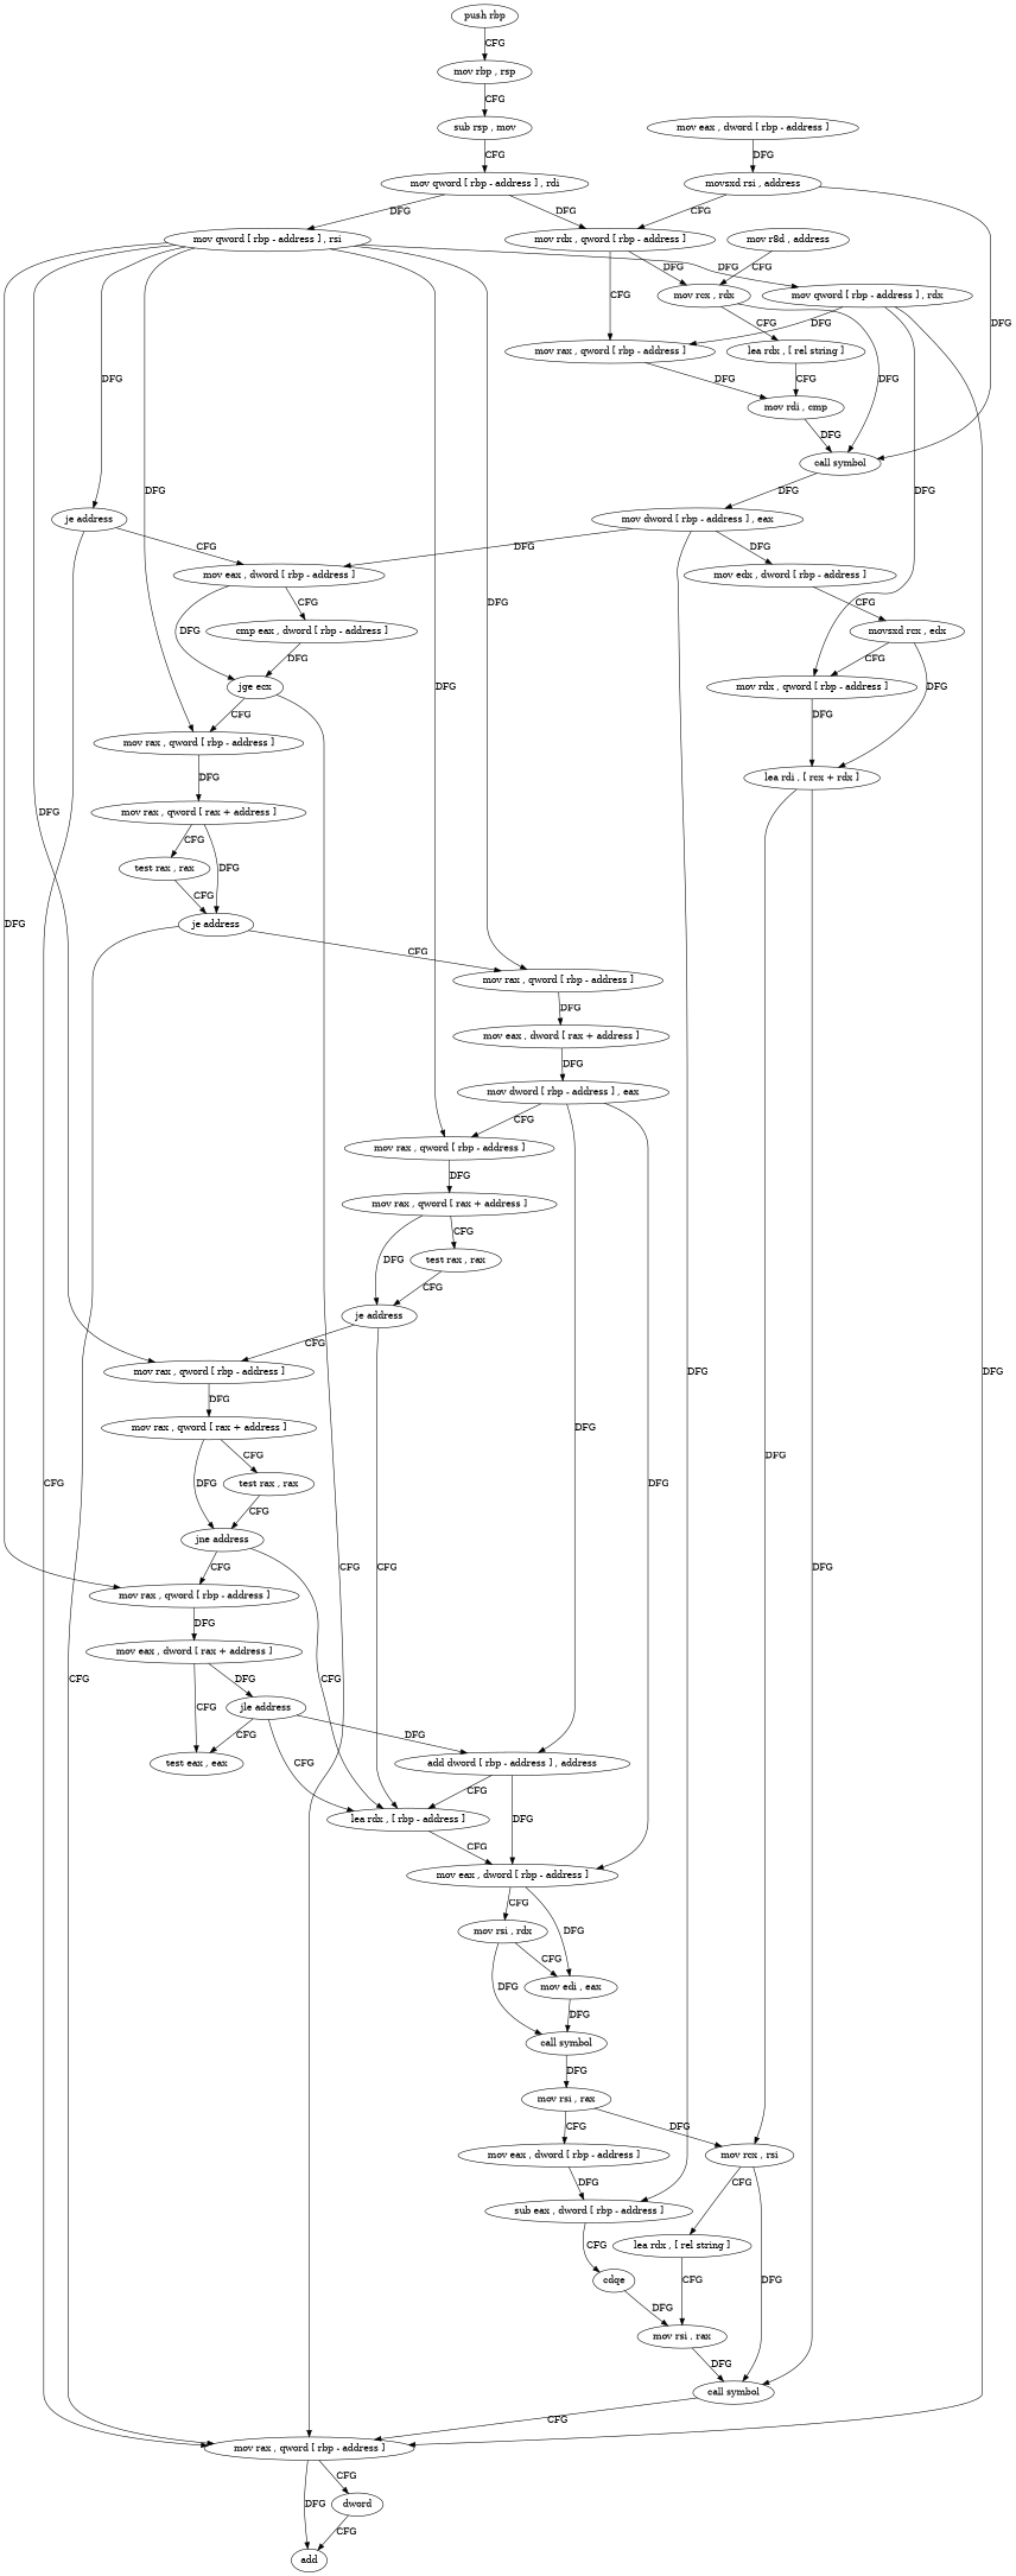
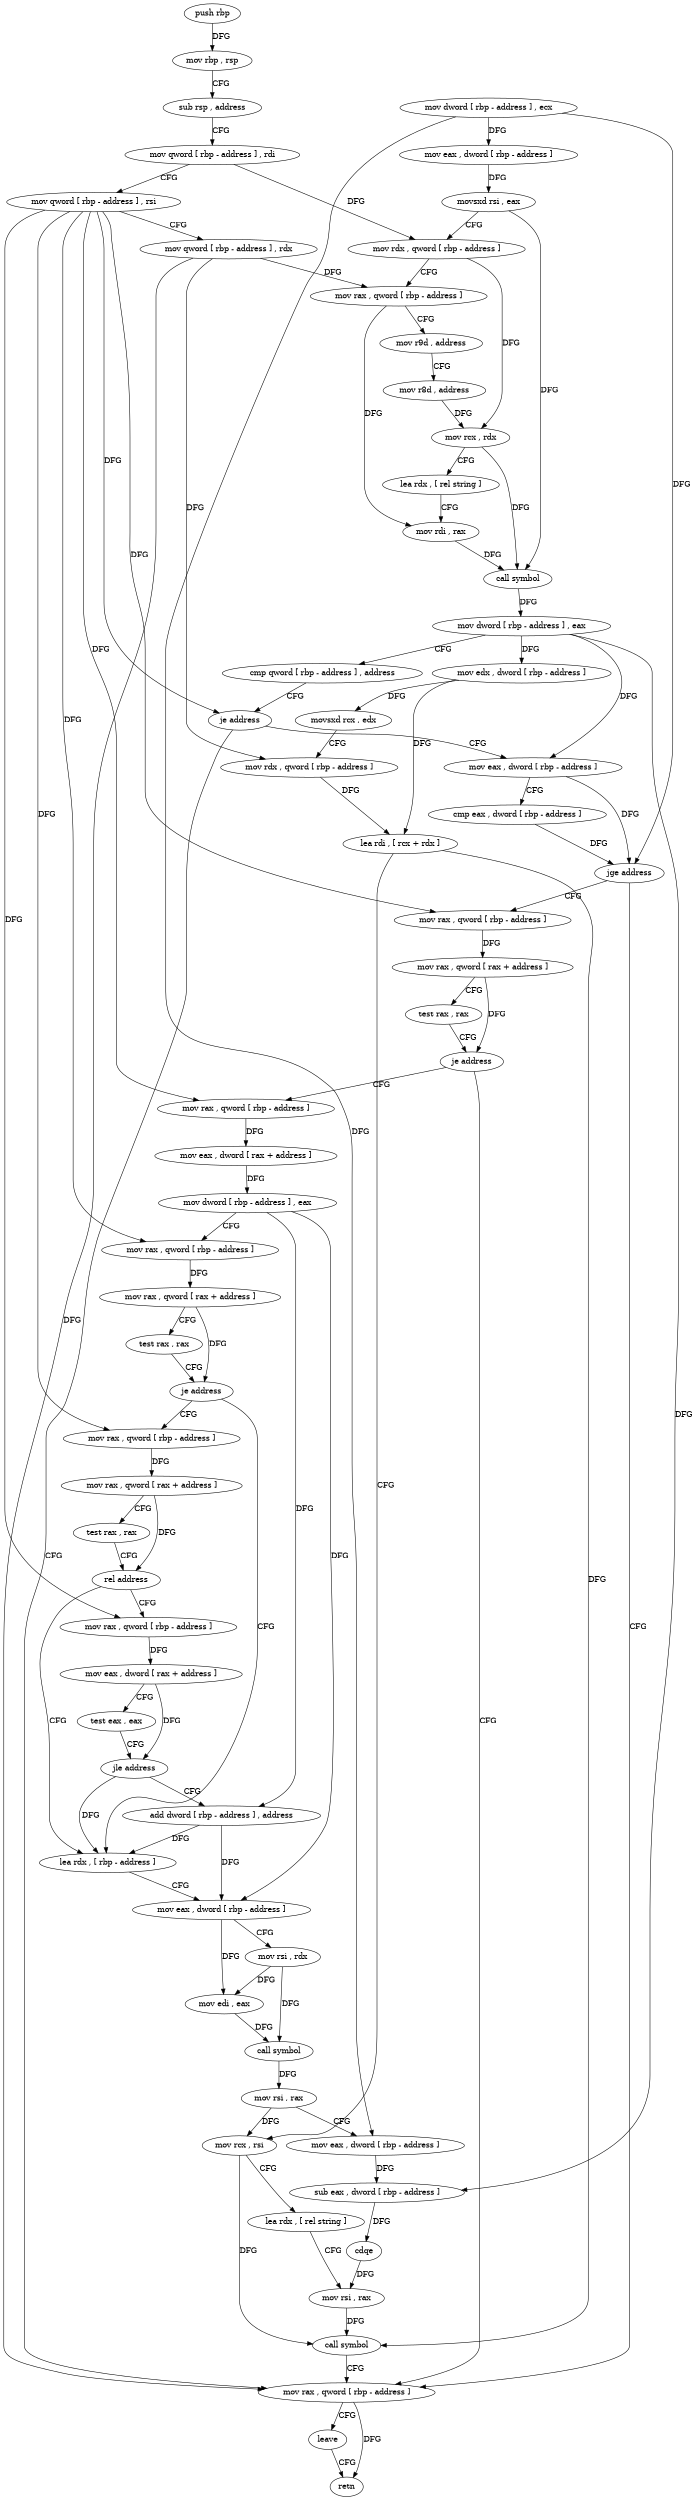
  digraph {
    n1 [label="push rbp"]
    n2 [label="mov rbp , rsp"]
-   n3 [label="sub rsp , mov"]
+   n3 [label="sub rsp , address"]
    n4 [label="mov qword [ rbp - address ] , rdi"]
    n5 [label="mov qword [ rbp - address ] , rsi"]
    n6 [label="mov rdx , qword [ rbp - address ]"]
    n7 [label="mov qword [ rbp - address ] , rdx"]
    n8 [label="je address"]
    n9 [label="mov rax , qword [ rbp - address ]"]
    n10 [label="mov rax , qword [ rbp - address ]"]
    n11 [label="mov rax , qword [ rbp - address ]"]
    n12 [label="mov rax , qword [ rbp - address ]"]
    n13 [label="mov rax , qword [ rbp - address ]"]
    n14 [label="mov rax , qword [ rbp - address ]"]
    n15 [label="mov rcx , rdx"]
    n16 [label="mov rax , qword [ rbp - address ]"]
    n17 [label="mov rdx , qword [ rbp - address ]"]
    n18 [label="mov eax , dword [ rbp - address ]"]
    n19 [label="mov rax , qword [ rax + address ]"]
    n20 [label="mov eax , dword [ rax + address ]"]
    n21 [label="mov rax , qword [ rax + address ]"]
    n22 [label="mov rax , qword [ rax + address ]"]
    n23 [label="mov eax , dword [ rax + address ]"]
+   n24 [label="mov dword [ rbp - address ] , ecx"]
    n25 [label="mov eax , dword [ rbp - address ]"]
-   n26 [label="jge ecx"]
+   n26 [label="jge address"]
    n27 [label="mov eax , dword [ rbp - address ]"]
-   n29 [label="mov rdi , cmp"]
-   n30 [label=dword]
-   n31 [label=add]
+   n28 [label="mov r9d , address"]
+   n29 [label="mov rdi , rax"]
+   n30 [label=leave]
+   n31 [label=retn]
    n32 [label="lea rdi , [ rcx + rdx ]"]
-   n33 [label="movsxd rsi , address"]
+   n33 [label="movsxd rsi , eax"]
    n34 [label="sub eax , dword [ rbp - address ]"]
    n35 [label="call symbol"]
    n36 [label="mov dword [ rbp - address ] , eax"]
    n37 [label="lea rdx , [ rel string ]"]
    n38 [label="mov r8d , address"]
+   n39 [label="cmp qword [ rbp - address ] , address"]
    n40 [label="mov edx , dword [ rbp - address ]"]
    n41 [label="cmp eax , dword [ rbp - address ]"]
    n42 [label=cdqe]
    n43 [label="movsxd rcx , edx"]
    n44 [label="test rax , rax"]
    n45 [label="je address"]
    n46 [label="mov dword [ rbp - address ] , eax"]
    n47 [label="mov eax , dword [ rbp - address ]"]
    n48 [label="add dword [ rbp - address ] , address"]
    n49 [label="mov rsi , rdx"]
    n50 [label="mov edi , eax"]
    n51 [label="lea rdx , [ rbp - address ]"]
    n52 [label="test rax , rax"]
    n53 [label="je address"]
    n54 [label="test rax , rax"]
-   n55 [label="jne address"]
+   n55 [label="rel address"]
    n56 [label="call symbol"]
    n57 [label="mov rsi , rax"]
    n58 [label="mov rcx , rsi"]
    n59 [label="call symbol"]
    n60 [label="lea rdx , [ rel string ]"]
    n61 [label="mov rsi , rax"]
    n62 [label="test eax , eax"]
    n63 [label="jle address"]
-   n1 -> n2 [label=CFG]
+   n1 -> n2 [label=DFG]
    n2 -> n3 [label=CFG]
    n3 -> n4 [label=CFG]
-   n4 -> n5 [label=DFG]
+   n4 -> n5 [label=CFG]
    n4 -> n6 [label=DFG]
-   n5 -> n7 [label=DFG]
+   n5 -> n7 [label=CFG]
    n5 -> n8 [label=DFG]
    n5 -> n9 [label=DFG]
    n5 -> n10 [label=DFG]
    n5 -> n11 [label=DFG]
    n5 -> n12 [label=DFG]
    n5 -> n13 [label=DFG]
    n6 -> n14 [label=CFG]
    n6 -> n15 [label=DFG]
    n7 -> n14 [label=DFG]
    n7 -> n16 [label=DFG]
    n7 -> n17 [label=DFG]
    n8 -> n16 [label=CFG]
    n8 -> n18 [label=CFG]
    n9 -> n19 [label=DFG]
    n10 -> n20 [label=DFG]
    n11 -> n21 [label=DFG]
    n12 -> n22 [label=DFG]
    n13 -> n23 [label=DFG]
+   n14 -> n28 [label=CFG]
    n14 -> n29 [label=DFG]
    n15 -> n35 [label=DFG]
    n15 -> n37 [label=CFG]
    n16 -> n30 [label=CFG]
    n16 -> n31 [label=DFG]
    n17 -> n32 [label=DFG]
    n18 -> n26 [label=DFG]
    n18 -> n41 [label=CFG]
    n19 -> n44 [label=CFG]
    n19 -> n45 [label=DFG]
    n20 -> n46 [label=DFG]
    n21 -> n52 [label=CFG]
    n21 -> n53 [label=DFG]
    n22 -> n54 [label=CFG]
    n22 -> n55 [label=DFG]
    n23 -> n62 [label=CFG]
    n23 -> n63 [label=DFG]
+   n24 -> n25 [label=DFG]
+   n24 -> n26 [label=DFG]
+   n24 -> n27 [label=DFG]
    n25 -> n33 [label=DFG]
    n26 -> n9 [label=CFG]
    n26 -> n16 [label=CFG]
    n27 -> n34 [label=DFG]
+   n28 -> n38 [label=CFG]
    n29 -> n35 [label=DFG]
    n30 -> n31 [label=CFG]
-   n32 -> n58 [label=DFG]
+   n32 -> n58 [label=CFG]
    n32 -> n59 [label=DFG]
    n33 -> n6 [label=CFG]
    n33 -> n35 [label=DFG]
-   n34 -> n42 [label=CFG]
+   n34 -> n42 [label=DFG]
    n35 -> n36 [label=DFG]
    n36 -> n18 [label=DFG]
    n36 -> n34 [label=DFG]
+   n36 -> n39 [label=CFG]
    n36 -> n40 [label=DFG]
    n37 -> n29 [label=CFG]
-   n38 -> n15 [label=CFG]
-   n40 -> n43 [label=CFG]
+   n38 -> n15 [label=DFG]
+   n39 -> n8 [label=CFG]
+   n40 -> n43 [label=DFG]
    n41 -> n26 [label=DFG]
    n42 -> n61 [label=DFG]
    n43 -> n17 [label=CFG]
-   n43 -> n32 [label=DFG]
+   n40 -> n32 [label=DFG]
    n44 -> n45 [label=CFG]
    n45 -> n10 [label=CFG]
    n45 -> n16 [label=CFG]
    n46 -> n11 [label=CFG]
    n46 -> n47 [label=DFG]
    n46 -> n48 [label=DFG]
    n47 -> n49 [label=CFG]
    n47 -> n50 [label=DFG]
    n48 -> n47 [label=DFG]
-   n48 -> n51 [label=CFG]
-   n49 -> n50 [label=CFG]
+   n48 -> n51 [label=DFG]
+   n49 -> n50 [label=DFG]
    n49 -> n56 [label=DFG]
    n50 -> n56 [label=DFG]
    n51 -> n47 [label=CFG]
    n52 -> n53 [label=CFG]
    n53 -> n12 [label=CFG]
    n53 -> n51 [label=CFG]
    n54 -> n55 [label=CFG]
    n55 -> n13 [label=CFG]
    n55 -> n51 [label=CFG]
    n56 -> n57 [label=DFG]
    n57 -> n27 [label=CFG]
    n57 -> n58 [label=DFG]
    n58 -> n59 [label=DFG]
    n58 -> n60 [label=CFG]
    n59 -> n16 [label=CFG]
    n60 -> n61 [label=CFG]
    n61 -> n59 [label=DFG]
-   n63 -> n62 [label=CFG]
-   n63 -> n48 [label=DFG]
-   n63 -> n51 [label=CFG]
+   n62 -> n63 [label=CFG]
+   n63 -> n48 [label=CFG]
+   n63 -> n51 [label=DFG]
  }
